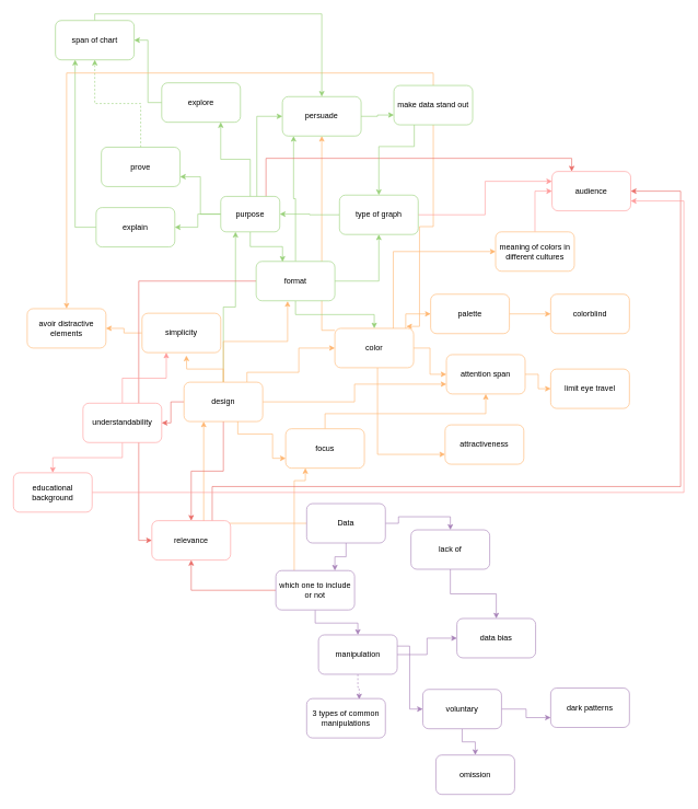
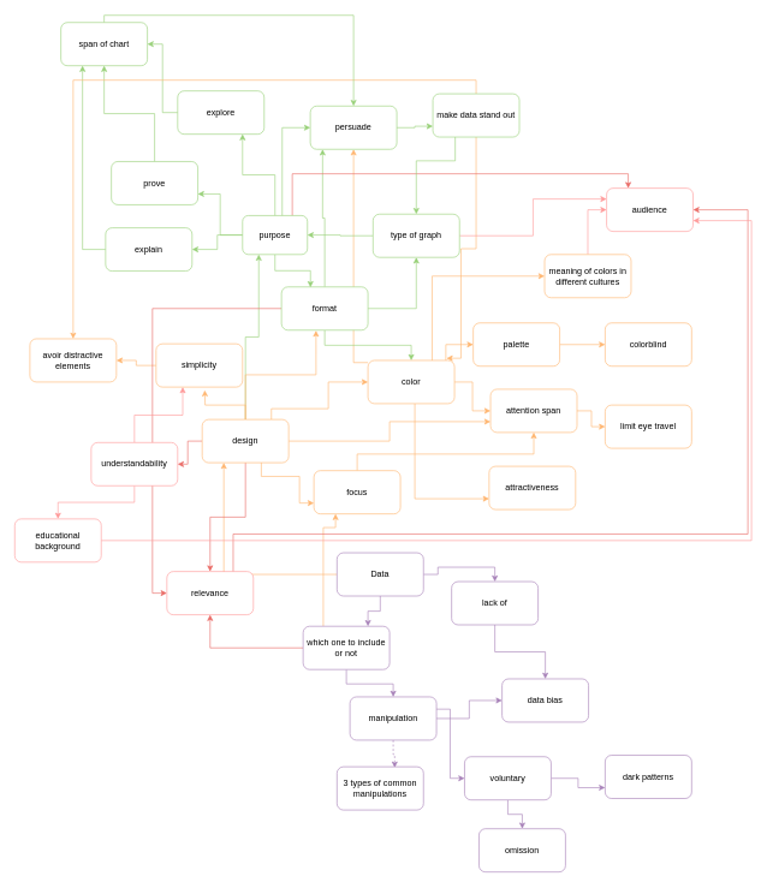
  <mxCell id="0" />
  <mxCell id="1" parent="0" />
  <mxCell id="2" style="edgeStyle=orthogonalEdgeStyle;rounded=0;orthogonalLoop=1;jettySize=auto;html=1;entryX=0.908;entryY=-0.05;entryDx=0;entryDy=0;entryPerimeter=0;strokeColor=#FFB570;" edge="1" parent="1" source="85" target="31"><mxGeometry relative="1" as="geometry"><Array as="points"><mxPoint x="660" y="344" /><mxPoint x="639" y="344" /><mxPoint x="639" y="496" /></Array></mxGeometry></mxCell>
  <mxCell id="3" style="edgeStyle=orthogonalEdgeStyle;rounded=0;orthogonalLoop=1;jettySize=auto;html=1;entryX=0.25;entryY=1;entryDx=0;entryDy=0;startArrow=none;strokeColor=#97D077;" edge="1" parent="1" source="88" target="53"><mxGeometry relative="1" as="geometry" /></mxCell>
  <mxCell id="4" style="edgeStyle=orthogonalEdgeStyle;rounded=0;orthogonalLoop=1;jettySize=auto;html=1;entryX=0.75;entryY=0;entryDx=0;entryDy=0;strokeColor=#A680B8;" edge="1" parent="1" source="7" target="11"><mxGeometry relative="1" as="geometry" /></mxCell>
  <mxCell id="5" style="edgeStyle=orthogonalEdgeStyle;rounded=0;orthogonalLoop=1;jettySize=auto;html=1;entryX=0.5;entryY=0;entryDx=0;entryDy=0;strokeColor=#A680B8;" edge="1" parent="1" source="7" target="78"><mxGeometry relative="1" as="geometry" /></mxCell>
  <mxCell id="6" style="edgeStyle=orthogonalEdgeStyle;rounded=0;orthogonalLoop=1;jettySize=auto;html=1;entryX=0.25;entryY=1;entryDx=0;entryDy=0;strokeColor=#FFB570;" edge="1" parent="1" source="7" target="88"><mxGeometry relative="1" as="geometry" /></mxCell>
  <mxCell id="7" value="Data" style="rounded=1;whiteSpace=wrap;html=1;strokeColor=#A680B8;" vertex="1" parent="1"><mxGeometry x="467" y="766" width="120" height="60" as="geometry" /></mxCell>
  <mxCell id="8" style="edgeStyle=orthogonalEdgeStyle;rounded=0;orthogonalLoop=1;jettySize=auto;html=1;strokeColor=#A680B8;" edge="1" parent="1" source="11" target="15"><mxGeometry relative="1" as="geometry" /></mxCell>
  <mxCell id="9" style="edgeStyle=orthogonalEdgeStyle;rounded=0;orthogonalLoop=1;jettySize=auto;html=1;strokeColor=#EA6B66;" edge="1" parent="1" source="11" target="18"><mxGeometry relative="1" as="geometry" /></mxCell>
  <mxCell id="10" style="edgeStyle=orthogonalEdgeStyle;rounded=0;orthogonalLoop=1;jettySize=auto;html=1;entryX=0.25;entryY=1;entryDx=0;entryDy=0;strokeColor=#FFB570;" edge="1" parent="1" source="11" target="45"><mxGeometry relative="1" as="geometry"><Array as="points"><mxPoint x="448" y="731" /><mxPoint x="465" y="731" /></Array></mxGeometry></mxCell>
  <mxCell id="11" value="which one to include or not" style="rounded=1;whiteSpace=wrap;html=1;strokeColor=#A680B8;" vertex="1" parent="1"><mxGeometry x="420" y="868" width="120" height="60" as="geometry" /></mxCell>
  <mxCell id="12" style="edgeStyle=orthogonalEdgeStyle;rounded=0;orthogonalLoop=1;jettySize=auto;html=1;entryX=0.667;entryY=0.021;entryDx=0;entryDy=0;entryPerimeter=0;strokeColor=#A680B8;dashed=1;" edge="1" parent="1" source="15" target="16"><mxGeometry relative="1" as="geometry" /></mxCell>
  <mxCell id="13" style="edgeStyle=orthogonalEdgeStyle;rounded=0;orthogonalLoop=1;jettySize=auto;html=1;entryX=0;entryY=0.5;entryDx=0;entryDy=0;strokeColor=#A680B8;" edge="1" parent="1" source="15" target="66"><mxGeometry relative="1" as="geometry" /></mxCell>
  <mxCell id="14" style="edgeStyle=orthogonalEdgeStyle;rounded=0;orthogonalLoop=1;jettySize=auto;html=1;entryX=0;entryY=0.5;entryDx=0;entryDy=0;strokeColor=#A680B8;" edge="1" parent="1" source="15" target="69"><mxGeometry relative="1" as="geometry"><Array as="points"><mxPoint x="624" y="983" /><mxPoint x="624" y="1079" /></Array></mxGeometry></mxCell>
  <mxCell id="15" value="manipulation" style="rounded=1;whiteSpace=wrap;html=1;strokeColor=#A680B8;" vertex="1" parent="1"><mxGeometry x="485" y="966" width="120" height="60" as="geometry" /></mxCell>
  <mxCell id="16" value="3 types of common manipulations" style="rounded=1;whiteSpace=wrap;html=1;strokeColor=#A680B8;" vertex="1" parent="1"><mxGeometry x="467" y="1063" width="120" height="60" as="geometry" /></mxCell>
  <mxCell id="17" style="edgeStyle=orthogonalEdgeStyle;rounded=0;orthogonalLoop=1;jettySize=auto;html=1;entryX=1;entryY=0.5;entryDx=0;entryDy=0;strokeColor=#EA6B66;" edge="1" parent="1" source="18" target="60"><mxGeometry relative="1" as="geometry"><Array as="points"><mxPoint x="323" y="740" /><mxPoint x="1037" y="740" /><mxPoint x="1037" y="290" /></Array></mxGeometry></mxCell>
  <mxCell id="18" value="relevance" style="rounded=1;whiteSpace=wrap;html=1;strokeColor=#FF9999;" vertex="1" parent="1"><mxGeometry x="231" y="792" width="120" height="60" as="geometry" /></mxCell>
  <mxCell id="19" style="edgeStyle=orthogonalEdgeStyle;rounded=0;orthogonalLoop=1;jettySize=auto;html=1;strokeColor=#FFB570;" edge="1" parent="1" source="88"><mxGeometry relative="1" as="geometry"><mxPoint x="283.571" y="540.429" as="targetPoint" /></mxGeometry></mxCell>
  <mxCell id="20" style="edgeStyle=orthogonalEdgeStyle;rounded=0;orthogonalLoop=1;jettySize=auto;html=1;strokeColor=#EA6B66;" edge="1" parent="1" source="88" target="18"><mxGeometry relative="1" as="geometry" /></mxCell>
  <mxCell id="21" style="edgeStyle=orthogonalEdgeStyle;rounded=0;orthogonalLoop=1;jettySize=auto;html=1;entryX=0;entryY=0.5;entryDx=0;entryDy=0;strokeColor=#FFB570;" edge="1" parent="1" source="88" target="31"><mxGeometry relative="1" as="geometry"><Array as="points"><mxPoint x="376" y="566" /><mxPoint x="455" y="566" /><mxPoint x="455" y="529" /></Array></mxGeometry></mxCell>
  <mxCell id="22" style="edgeStyle=orthogonalEdgeStyle;rounded=0;orthogonalLoop=1;jettySize=auto;html=1;entryX=0.399;entryY=1.01;entryDx=0;entryDy=0;entryPerimeter=0;strokeColor=#FFB570;" edge="1" parent="1" source="88" target="38"><mxGeometry relative="1" as="geometry" /></mxCell>
  <mxCell id="23" style="edgeStyle=orthogonalEdgeStyle;rounded=0;orthogonalLoop=1;jettySize=auto;html=1;entryX=0;entryY=0.75;entryDx=0;entryDy=0;strokeColor=#FFB570;" edge="1" parent="1" source="88" target="42"><mxGeometry relative="1" as="geometry" /></mxCell>
  <mxCell id="24" style="edgeStyle=orthogonalEdgeStyle;rounded=0;orthogonalLoop=1;jettySize=auto;html=1;entryX=0;entryY=0.75;entryDx=0;entryDy=0;strokeColor=#FFB570;" edge="1" parent="1" source="88" target="45"><mxGeometry relative="1" as="geometry"><Array as="points"><mxPoint x="362" y="660" /><mxPoint x="415" y="660" /><mxPoint x="415" y="697" /></Array></mxGeometry></mxCell>
  <mxCell id="25" style="edgeStyle=orthogonalEdgeStyle;rounded=0;orthogonalLoop=1;jettySize=auto;html=1;strokeColor=#EA6B66;" edge="1" parent="1" source="88" target="63"><mxGeometry relative="1" as="geometry" /></mxCell>
  <mxCell id="26" style="edgeStyle=orthogonalEdgeStyle;rounded=0;orthogonalLoop=1;jettySize=auto;html=1;entryX=0;entryY=0.5;entryDx=0;entryDy=0;strokeColor=#FFB570;" edge="1" parent="1" source="31" target="40"><mxGeometry relative="1" as="geometry"><Array as="points"><mxPoint x="618" y="477" /></Array></mxGeometry></mxCell>
  <mxCell id="27" style="edgeStyle=orthogonalEdgeStyle;rounded=0;orthogonalLoop=1;jettySize=auto;html=1;strokeColor=#FFB570;" edge="1" parent="1" source="31" target="42"><mxGeometry relative="1" as="geometry" /></mxCell>
  <mxCell id="28" style="edgeStyle=orthogonalEdgeStyle;rounded=0;orthogonalLoop=1;jettySize=auto;html=1;entryX=0;entryY=0.75;entryDx=0;entryDy=0;strokeColor=#FFB570;" edge="1" parent="1" source="31" target="43"><mxGeometry relative="1" as="geometry"><Array as="points"><mxPoint x="575" y="691" /></Array></mxGeometry></mxCell>
  <mxCell id="29" style="edgeStyle=orthogonalEdgeStyle;rounded=0;orthogonalLoop=1;jettySize=auto;html=1;entryX=0;entryY=0.5;entryDx=0;entryDy=0;strokeColor=#FFB570;" edge="1" parent="1" source="31" target="59"><mxGeometry relative="1" as="geometry"><Array as="points"><mxPoint x="599" y="382" /></Array></mxGeometry></mxCell>
  <mxCell id="30" style="edgeStyle=orthogonalEdgeStyle;rounded=0;orthogonalLoop=1;jettySize=auto;html=1;strokeColor=#FFB570;" edge="1" parent="1" source="31" target="82"><mxGeometry relative="1" as="geometry"><Array as="points"><mxPoint x="490" y="502" /></Array></mxGeometry></mxCell>
  <mxCell id="31" value="color" style="rounded=1;whiteSpace=wrap;html=1;strokeColor=#FFB570;" vertex="1" parent="1"><mxGeometry x="510" y="499" width="120" height="60" as="geometry" /></mxCell>
  <mxCell id="32" style="edgeStyle=orthogonalEdgeStyle;rounded=0;orthogonalLoop=1;jettySize=auto;html=1;strokeColor=#FFB570;" edge="1" parent="1" source="33" target="46"><mxGeometry relative="1" as="geometry" /></mxCell>
  <mxCell id="33" value="simplicity" style="rounded=1;whiteSpace=wrap;html=1;strokeColor=#FFB570;" vertex="1" parent="1"><mxGeometry x="216" y="476" width="120" height="60" as="geometry" /></mxCell>
  <mxCell id="34" style="edgeStyle=orthogonalEdgeStyle;rounded=0;orthogonalLoop=1;jettySize=auto;html=1;strokeColor=#97D077;" edge="1" parent="1" source="38" target="31"><mxGeometry relative="1" as="geometry" /></mxCell>
  <mxCell id="35" style="edgeStyle=orthogonalEdgeStyle;rounded=0;orthogonalLoop=1;jettySize=auto;html=1;entryX=0;entryY=0.5;entryDx=0;entryDy=0;strokeColor=#EA6B66;" edge="1" parent="1" source="38" target="18"><mxGeometry relative="1" as="geometry" /></mxCell>
  <mxCell id="36" style="edgeStyle=orthogonalEdgeStyle;rounded=0;orthogonalLoop=1;jettySize=auto;html=1;strokeColor=#97D077;" edge="1" parent="1" source="38" target="56"><mxGeometry relative="1" as="geometry" /></mxCell>
  <mxCell id="37" style="edgeStyle=orthogonalEdgeStyle;rounded=0;orthogonalLoop=1;jettySize=auto;html=1;entryX=0.142;entryY=1;entryDx=0;entryDy=0;entryPerimeter=0;strokeColor=#97D077;" edge="1" parent="1" source="38" target="82"><mxGeometry relative="1" as="geometry" /></mxCell>
  <mxCell id="38" value="format" style="rounded=1;whiteSpace=wrap;html=1;strokeColor=#97D077;" vertex="1" parent="1"><mxGeometry x="390" y="397" width="120" height="60" as="geometry" /></mxCell>
  <mxCell id="39" style="edgeStyle=orthogonalEdgeStyle;rounded=0;orthogonalLoop=1;jettySize=auto;html=1;entryX=0;entryY=0.5;entryDx=0;entryDy=0;strokeColor=#FFB570;" edge="1" parent="1" source="40" target="57"><mxGeometry relative="1" as="geometry" /></mxCell>
  <mxCell id="40" value="palette" style="rounded=1;whiteSpace=wrap;html=1;strokeColor=#FFB570;" vertex="1" parent="1"><mxGeometry x="656" y="447" width="120" height="60" as="geometry" /></mxCell>
  <mxCell id="41" style="edgeStyle=orthogonalEdgeStyle;rounded=0;orthogonalLoop=1;jettySize=auto;html=1;strokeColor=#FFB570;" edge="1" parent="1" source="42" target="80"><mxGeometry relative="1" as="geometry" /></mxCell>
  <mxCell id="42" value="attention span" style="rounded=1;whiteSpace=wrap;html=1;strokeColor=#FFB570;" vertex="1" parent="1"><mxGeometry x="680" y="539" width="120" height="60" as="geometry" /></mxCell>
  <mxCell id="43" value="attractiveness" style="rounded=1;whiteSpace=wrap;html=1;strokeColor=#FFB570;" vertex="1" parent="1"><mxGeometry x="678" y="646" width="120" height="60" as="geometry" /></mxCell>
  <mxCell id="44" style="edgeStyle=orthogonalEdgeStyle;rounded=0;orthogonalLoop=1;jettySize=auto;html=1;strokeColor=#FFB570;" edge="1" parent="1" source="45" target="42"><mxGeometry relative="1" as="geometry"><Array as="points"><mxPoint x="495" y="629" /><mxPoint x="740" y="629" /></Array></mxGeometry></mxCell>
  <mxCell id="45" value="focus" style="rounded=1;whiteSpace=wrap;html=1;strokeColor=#FFB570;" vertex="1" parent="1"><mxGeometry x="435" y="652" width="120" height="60" as="geometry" /></mxCell>
  <mxCell id="46" value="avoir distractive elements" style="rounded=1;whiteSpace=wrap;html=1;strokeColor=#FFB570;" vertex="1" parent="1"><mxGeometry x="41" y="469" width="120" height="60" as="geometry" /></mxCell>
  <mxCell id="47" style="edgeStyle=orthogonalEdgeStyle;rounded=0;orthogonalLoop=1;jettySize=auto;html=1;entryX=0.335;entryY=0.01;entryDx=0;entryDy=0;entryPerimeter=0;strokeColor=#97D077;" edge="1" parent="1" source="53" target="38"><mxGeometry relative="1" as="geometry" /></mxCell>
  <mxCell id="48" style="edgeStyle=orthogonalEdgeStyle;rounded=0;orthogonalLoop=1;jettySize=auto;html=1;entryX=0.25;entryY=0;entryDx=0;entryDy=0;strokeColor=#EA6B66;" edge="1" parent="1" source="53" target="60"><mxGeometry relative="1" as="geometry"><Array as="points"><mxPoint x="405" y="240" /><mxPoint x="871" y="240" /></Array></mxGeometry></mxCell>
  <mxCell id="49" style="edgeStyle=orthogonalEdgeStyle;rounded=0;orthogonalLoop=1;jettySize=auto;html=1;entryX=0.75;entryY=1;entryDx=0;entryDy=0;strokeColor=#97D077;" edge="1" parent="1" source="53" target="76"><mxGeometry relative="1" as="geometry" /></mxCell>
  <mxCell id="50" style="edgeStyle=orthogonalEdgeStyle;rounded=0;orthogonalLoop=1;jettySize=auto;html=1;strokeColor=#97D077;" edge="1" parent="1" source="53" target="72"><mxGeometry relative="1" as="geometry" /></mxCell>
  <mxCell id="51" style="edgeStyle=orthogonalEdgeStyle;rounded=0;orthogonalLoop=1;jettySize=auto;html=1;entryX=1;entryY=0.75;entryDx=0;entryDy=0;strokeColor=#97D077;" edge="1" parent="1" source="53" target="74"><mxGeometry relative="1" as="geometry" /></mxCell>
  <mxCell id="52" style="edgeStyle=orthogonalEdgeStyle;rounded=0;orthogonalLoop=1;jettySize=auto;html=1;entryX=0;entryY=0.5;entryDx=0;entryDy=0;strokeColor=#97D077;" edge="1" parent="1" source="53" target="82"><mxGeometry relative="1" as="geometry"><Array as="points"><mxPoint x="391" y="176" /></Array></mxGeometry></mxCell>
  <mxCell id="53" value="purpose" style="rounded=1;whiteSpace=wrap;html=1;strokeColor=#97D077;" vertex="1" parent="1"><mxGeometry x="336" y="298" width="90" height="54" as="geometry" /></mxCell>
  <mxCell id="54" style="edgeStyle=orthogonalEdgeStyle;rounded=0;orthogonalLoop=1;jettySize=auto;html=1;strokeColor=#97D077;" edge="1" parent="1" source="56" target="53"><mxGeometry relative="1" as="geometry" /></mxCell>
  <mxCell id="55" style="edgeStyle=orthogonalEdgeStyle;rounded=0;orthogonalLoop=1;jettySize=auto;html=1;entryX=0;entryY=0.25;entryDx=0;entryDy=0;strokeColor=#FF9999;" edge="1" parent="1" source="56" target="60"><mxGeometry relative="1" as="geometry" /></mxCell>
  <mxCell id="56" value="type of graph" style="rounded=1;whiteSpace=wrap;html=1;strokeColor=#97D077;" vertex="1" parent="1"><mxGeometry x="517" y="296" width="120" height="60" as="geometry" /></mxCell>
  <mxCell id="57" value="colorblind" style="rounded=1;whiteSpace=wrap;html=1;strokeColor=#FFB570;" vertex="1" parent="1"><mxGeometry x="839" y="447" width="120" height="60" as="geometry" /></mxCell>
  <mxCell id="58" style="edgeStyle=orthogonalEdgeStyle;rounded=0;orthogonalLoop=1;jettySize=auto;html=1;entryX=0;entryY=0.5;entryDx=0;entryDy=0;strokeColor=#FF9999;" edge="1" parent="1" source="59" target="60"><mxGeometry relative="1" as="geometry" /></mxCell>
  <mxCell id="59" value="meaning of colors in different cultures" style="rounded=1;whiteSpace=wrap;html=1;strokeColor=#FFB570;" vertex="1" parent="1"><mxGeometry x="755" y="352" width="120" height="60" as="geometry" /></mxCell>
  <mxCell id="60" value="audience" style="rounded=1;whiteSpace=wrap;html=1;strokeColor=#FF9999;" vertex="1" parent="1"><mxGeometry x="841" y="260" width="120" height="60" as="geometry" /></mxCell>
  <mxCell id="61" style="edgeStyle=orthogonalEdgeStyle;rounded=0;orthogonalLoop=1;jettySize=auto;html=1;strokeColor=#FF9999;" edge="1" parent="1" source="63" target="33"><mxGeometry relative="1" as="geometry"><Array as="points"><mxPoint x="186" y="575" /><mxPoint x="253" y="575" /></Array></mxGeometry></mxCell>
  <mxCell id="62" style="edgeStyle=orthogonalEdgeStyle;rounded=0;orthogonalLoop=1;jettySize=auto;html=1;entryX=0.5;entryY=0;entryDx=0;entryDy=0;strokeColor=#FF9999;" edge="1" parent="1" source="63" target="65"><mxGeometry relative="1" as="geometry" /></mxCell>
  <mxCell id="63" value="understandability" style="rounded=1;whiteSpace=wrap;html=1;strokeColor=#FF9999;" vertex="1" parent="1"><mxGeometry x="126" y="613" width="120" height="60" as="geometry" /></mxCell>
  <mxCell id="64" style="edgeStyle=orthogonalEdgeStyle;rounded=0;orthogonalLoop=1;jettySize=auto;html=1;entryX=1;entryY=0.75;entryDx=0;entryDy=0;strokeColor=#FF9999;" edge="1" parent="1" source="65" target="60"><mxGeometry relative="1" as="geometry"><Array as="points"><mxPoint x="1042" y="749" /><mxPoint x="1042" y="305" /></Array></mxGeometry></mxCell>
  <mxCell id="65" value="educational background" style="rounded=1;whiteSpace=wrap;html=1;strokeColor=#FF9999;" vertex="1" parent="1"><mxGeometry x="20" y="719" width="120" height="60" as="geometry" /></mxCell>
  <mxCell id="66" value="data bias" style="rounded=1;whiteSpace=wrap;html=1;strokeColor=#A680B8;" vertex="1" parent="1"><mxGeometry x="696" y="941" width="120" height="60" as="geometry" /></mxCell>
  <mxCell id="67" style="edgeStyle=orthogonalEdgeStyle;rounded=0;orthogonalLoop=1;jettySize=auto;html=1;entryX=0;entryY=0.75;entryDx=0;entryDy=0;strokeColor=#A680B8;" edge="1" parent="1" source="69" target="70"><mxGeometry relative="1" as="geometry" /></mxCell>
  <mxCell id="68" style="edgeStyle=orthogonalEdgeStyle;rounded=0;orthogonalLoop=1;jettySize=auto;html=1;entryX=0.5;entryY=0;entryDx=0;entryDy=0;strokeColor=#A680B8;" edge="1" parent="1" source="69" target="79"><mxGeometry relative="1" as="geometry" /></mxCell>
  <mxCell id="69" value="voluntary" style="rounded=1;whiteSpace=wrap;html=1;strokeColor=#A680B8;" vertex="1" parent="1"><mxGeometry x="644" y="1049" width="120" height="60" as="geometry" /></mxCell>
  <mxCell id="70" value="dark patterns" style="rounded=1;whiteSpace=wrap;html=1;strokeColor=#A680B8;" vertex="1" parent="1"><mxGeometry x="839" y="1047" width="120" height="60" as="geometry" /></mxCell>
  <mxCell id="71" style="edgeStyle=orthogonalEdgeStyle;rounded=0;orthogonalLoop=1;jettySize=auto;html=1;entryX=0.25;entryY=1;entryDx=0;entryDy=0;strokeColor=#97D077;" edge="1" parent="1" source="72" target="87"><mxGeometry relative="1" as="geometry"><Array as="points"><mxPoint x="114" y="345" /></Array></mxGeometry></mxCell>
  <mxCell id="72" value="explain" style="rounded=1;whiteSpace=wrap;html=1;strokeColor=#97D077;" vertex="1" parent="1"><mxGeometry x="146" y="315" width="120" height="60" as="geometry" /></mxCell>
- <mxCell id="73" style="edgeStyle=orthogonalEdgeStyle;rounded=0;orthogonalLoop=1;jettySize=auto;html=1;entryX=0.5;entryY=1;entryDx=0;entryDy=0;strokeColor=#97D077;dashed=1;" edge="1" parent="1" source="74" target="87"><mxGeometry relative="1" as="geometry" /></mxCell>
+ <mxCell id="73" style="edgeStyle=orthogonalEdgeStyle;rounded=0;orthogonalLoop=1;jettySize=auto;html=1;entryX=0.5;entryY=1;entryDx=0;entryDy=0;strokeColor=#97D077;" edge="1" parent="1" source="74" target="87"><mxGeometry relative="1" as="geometry" /></mxCell>
  <mxCell id="74" value="prove" style="rounded=1;whiteSpace=wrap;html=1;strokeColor=#97D077;" vertex="1" parent="1"><mxGeometry x="154" y="223" width="120" height="60" as="geometry" /></mxCell>
  <mxCell id="75" style="edgeStyle=orthogonalEdgeStyle;rounded=0;orthogonalLoop=1;jettySize=auto;html=1;entryX=1;entryY=0.5;entryDx=0;entryDy=0;strokeColor=#97D077;" edge="1" parent="1" source="76" target="87"><mxGeometry relative="1" as="geometry" /></mxCell>
  <mxCell id="76" value="explore" style="rounded=1;whiteSpace=wrap;html=1;strokeColor=#97D077;" vertex="1" parent="1"><mxGeometry x="246" y="125" width="120" height="60" as="geometry" /></mxCell>
  <mxCell id="77" style="edgeStyle=orthogonalEdgeStyle;rounded=0;orthogonalLoop=1;jettySize=auto;html=1;strokeColor=#A680B8;" edge="1" parent="1" source="78" target="66"><mxGeometry relative="1" as="geometry" /></mxCell>
  <mxCell id="78" value="lack of" style="rounded=1;whiteSpace=wrap;html=1;strokeColor=#A680B8;" vertex="1" parent="1"><mxGeometry x="626" y="806" width="120" height="60" as="geometry" /></mxCell>
  <mxCell id="79" value="omission" style="rounded=1;whiteSpace=wrap;html=1;strokeColor=#A680B8;" vertex="1" parent="1"><mxGeometry x="664" y="1149" width="120" height="60" as="geometry" /></mxCell>
  <mxCell id="80" value="limit eye travel" style="rounded=1;whiteSpace=wrap;html=1;strokeColor=#FFB570;" vertex="1" parent="1"><mxGeometry x="839" y="561" width="120" height="60" as="geometry" /></mxCell>
  <mxCell id="81" style="edgeStyle=orthogonalEdgeStyle;rounded=0;orthogonalLoop=1;jettySize=auto;html=1;entryX=0;entryY=0.75;entryDx=0;entryDy=0;strokeColor=#97D077;" edge="1" parent="1" source="82" target="85"><mxGeometry relative="1" as="geometry" /></mxCell>
  <mxCell id="82" value="persuade" style="rounded=1;whiteSpace=wrap;html=1;strokeColor=#97D077;" vertex="1" parent="1"><mxGeometry x="430" y="146" width="120" height="60" as="geometry" /></mxCell>
  <mxCell id="83" style="edgeStyle=orthogonalEdgeStyle;rounded=0;orthogonalLoop=1;jettySize=auto;html=1;strokeColor=#97D077;" edge="1" parent="1" source="85" target="56"><mxGeometry relative="1" as="geometry"><Array as="points"><mxPoint x="631" y="222" /><mxPoint x="577" y="222" /></Array></mxGeometry></mxCell>
  <mxCell id="84" style="edgeStyle=orthogonalEdgeStyle;rounded=0;orthogonalLoop=1;jettySize=auto;html=1;entryX=0.5;entryY=0;entryDx=0;entryDy=0;strokeColor=#FFB570;" edge="1" parent="1" source="85" target="46"><mxGeometry relative="1" as="geometry"><mxPoint x="101" y="454" as="targetPoint" /><Array as="points"><mxPoint x="660" y="110" /><mxPoint x="101" y="110" /></Array></mxGeometry></mxCell>
  <mxCell id="85" value="make data stand out" style="rounded=1;whiteSpace=wrap;html=1;strokeColor=#97D077;" vertex="1" parent="1"><mxGeometry x="600" y="129" width="120" height="60" as="geometry" /></mxCell>
  <mxCell id="86" style="edgeStyle=orthogonalEdgeStyle;rounded=0;orthogonalLoop=1;jettySize=auto;html=1;strokeColor=#97D077;" edge="1" parent="1" source="87" target="82"><mxGeometry relative="1" as="geometry"><Array as="points"><mxPoint x="144" y="20" /><mxPoint x="490" y="20" /></Array></mxGeometry></mxCell>
  <mxCell id="87" value="span of chart " style="rounded=1;whiteSpace=wrap;html=1;strokeColor=#97D077;" vertex="1" parent="1"><mxGeometry x="84" y="30" width="120" height="60" as="geometry" /></mxCell>
  <mxCell id="88" value="design" style="rounded=1;whiteSpace=wrap;html=1;strokeColor=#FFB570;" vertex="1" parent="1"><mxGeometry x="280" y="581" width="120" height="60" as="geometry" /></mxCell>
